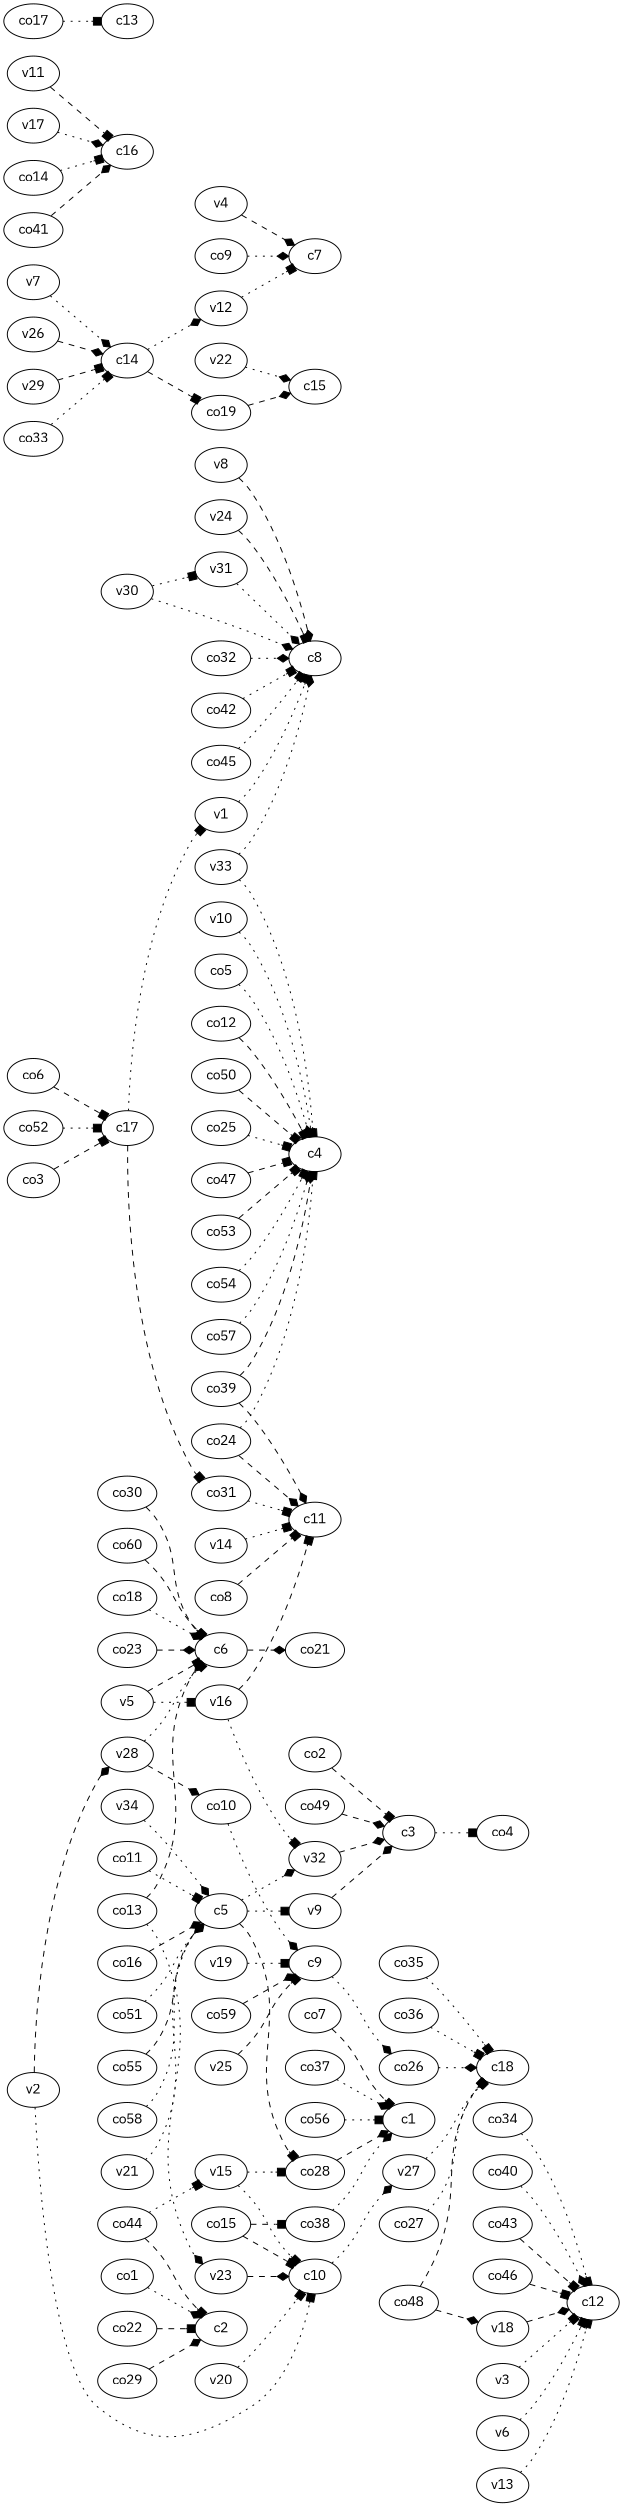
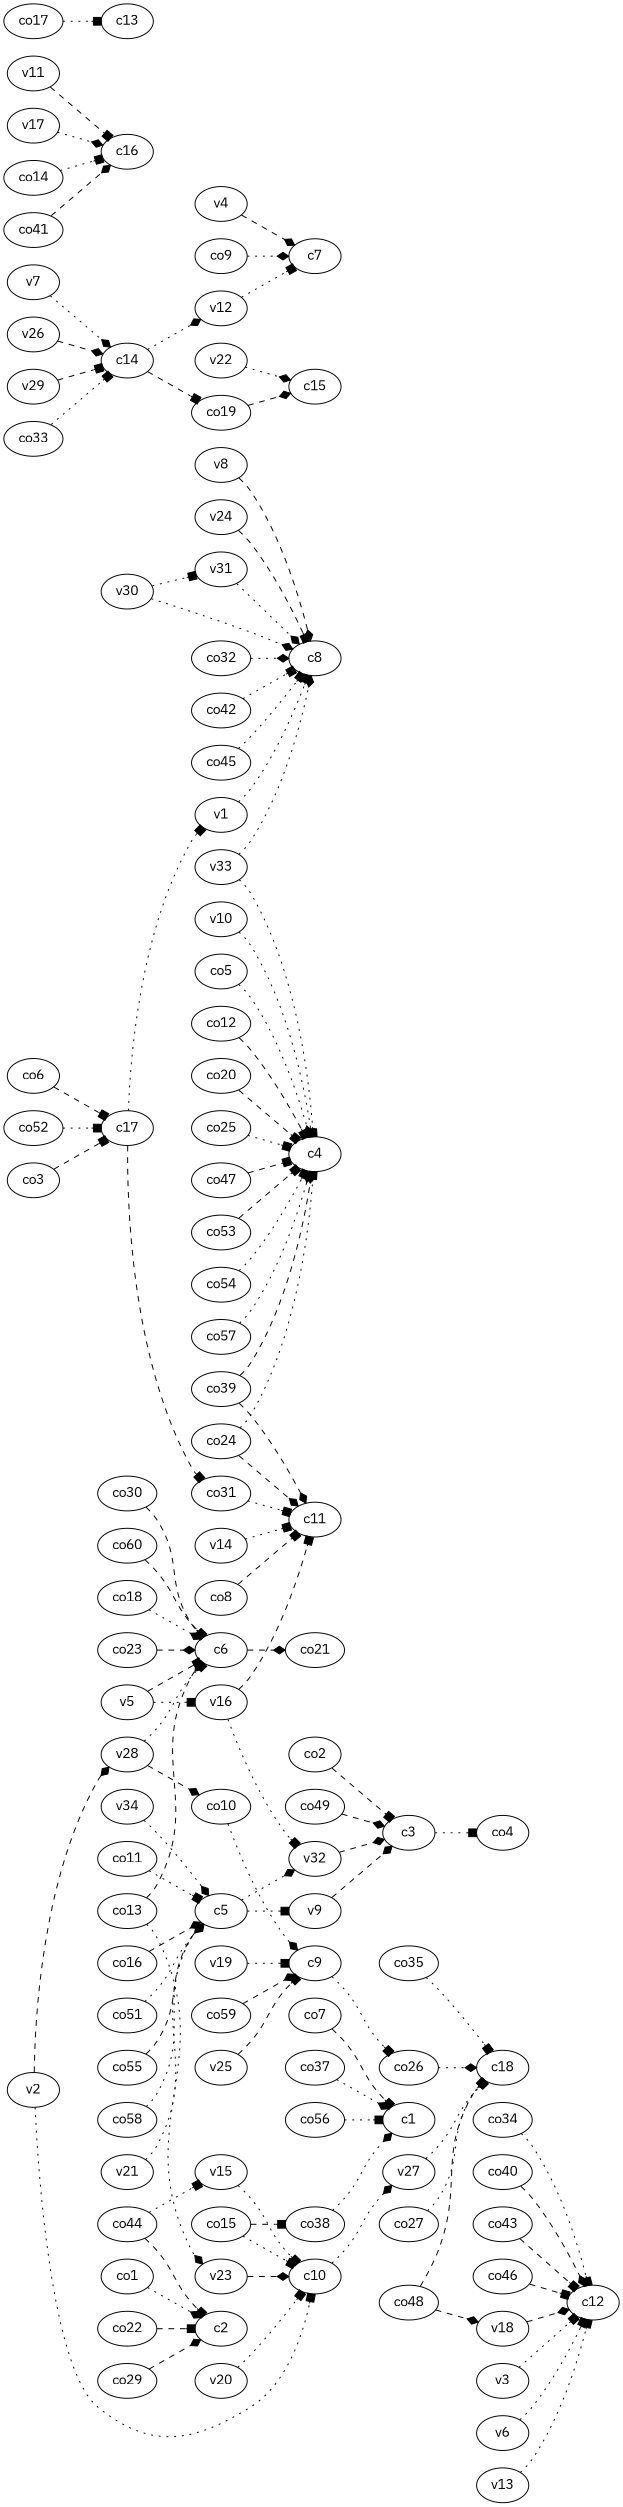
  strict digraph {
    fontname="IBM Plex Sans"
    rankdir=LR
    node [fontname="IBM Plex Sans"]
    edge [arrowhead=box fontname="IBM Plex Sans" style=dotted weight=1]
    c3
    co4
    c5
    v9
    v32
-   co28
    v25
    c9
    c1
    co26
    c18
    c10
    v27
    c14
    v12
    co19
    c7
    c15
    c17
    v1
    co31
    c8
    c11
    v2
    v28
    c6
    co10
    v3
    c12
    v4
    v5
    v16
    co21
    v6
    v7
    v8
    v10
    c4
    v11
    c16
    v13
    v14
    v15
    v17
    v18
    v19
    v20
    v21
    v22
    v23
    v24
    v26
    v29
    v30
    v31
    v33
    v34
    co1
    c2
    co2
    co3
    co5
    co6
    co7
    co8
    co9
    co11
    co12
    co13
    co14
    co15
    co38
    co16
    co17
    c13
    co18
-   co20 [label=co50]
+   co20
    co22
    co23
    co24
    co25
    co27
    co29
    co30
    co32
    co33
    co34
    co35
-   co36
    co37
    co39
    co40
    co41
    co42
    co43
    co44
    co45
    co46
    co47
    co48
    co49
    co51
    co52
    co53
    co54
    co55
    co56
    co57
    co58
    co59
    co60
    c3 -> co4
    c5 -> v9
    c5 -> v32 [arrowhead=diamond]
-   c5 -> co28 [style=dashed]
    v9 -> c3 [arrowhead=diamond style=dashed]
    v32 -> c3 [arrowhead=diamond style=dashed]
-   co28 -> c1 [arrowhead=diamond style=dashed]
    v25 -> c9 [style=dashed]
-   c9 -> co26 [arrowhead=diamond]
+   c9 -> co26
    co26 -> c18 [arrowhead=diamond]
    c10 -> v27 [arrowhead=diamond]
    v27 -> c18
    c14 -> v12 [arrowhead=diamond]
    c14 -> co19 [style=dashed]
    v12 -> c7
    co19 -> c15 [arrowhead=diamond style=dashed]
    c17 -> v1
    c17 -> co31 [style=dashed]
    v1 -> c8
    co31 -> c11
    v2 -> c10
    v2 -> v28 [arrowhead=diamond style=dashed]
    v28 -> c6
    v28 -> co10 [arrowhead=diamond style=dashed]
    c6 -> co21 [arrowhead=diamond style=dashed]
    co10 -> c9 [arrowhead=diamond]
    v3 -> c12
    v4 -> c7 [arrowhead=diamond style=dashed]
    v5 -> c6 [style=dashed]
    v5 -> v16
    v16 -> v32
    v16 -> c11 [style=dashed]
    v6 -> c12
    v7 -> c14 [arrowhead=diamond]
    v8 -> c8 [arrowhead=diamond style=dashed]
    v10 -> c4
    v11 -> c16 [style=dashed]
    v13 -> c12
    v14 -> c11
-   v15 -> co28
    v15 -> c10
    v17 -> c16 [arrowhead=diamond]
    v18 -> c12 [arrowhead=diamond style=dashed]
    v19 -> c9
    v20 -> c10
    v21 -> c5 [arrowhead=diamond]
    v22 -> c15 [arrowhead=diamond]
    v23 -> c10 [arrowhead=diamond style=dashed]
    v24 -> c8 [style=dashed]
    v26 -> c14 [arrowhead=diamond style=dashed]
    v29 -> c14 [style=dashed]
    v30 -> c8 [arrowhead=diamond]
    v30 -> v31
    v31 -> c8 [arrowhead=diamond]
    v33 -> c8 [arrowhead=diamond]
    v33 -> c4
    v34 -> c5 [arrowhead=diamond]
    co1 -> c2 [arrowhead=diamond]
    co2 -> c3 [style=dashed]
    co3 -> c17 [style=dashed]
    co5 -> c4 [arrowhead=diamond]
    co6 -> c17 [style=dashed]
    co7 -> c1 [style=dashed]
    co8 -> c11 [style=dashed]
    co9 -> c7 [arrowhead=diamond]
    co11 -> c5
    co12 -> c4 [style=dashed]
    co13 -> c6 [arrowhead=diamond style=dashed]
    co13 -> v23 [arrowhead=diamond]
    co14 -> c16
-   co15 -> c10 [style=dashed]
+   co15 -> c10
    co15 -> co38 [style=dashed]
    co38 -> c1 [arrowhead=diamond]
    co16 -> c5 [arrowhead=diamond style=dashed]
    co17 -> c13
    co18 -> c6 [arrowhead=diamond]
    co20 -> c4 [style=dashed]
    co22 -> c2 [style=dashed]
    co23 -> c6 [arrowhead=diamond style=dashed]
    co24 -> c11 [arrowhead=diamond style=dashed]
    co24 -> c4
    co25 -> c4
    co27 -> c18
    co29 -> c2 [arrowhead=diamond style=dashed]
    co30 -> c6 [style=dashed]
    co32 -> c8 [arrowhead=diamond]
    co33 -> c14
    co34 -> c12
    co35 -> c18
-   co36 -> c18
    co37 -> c1 [arrowhead=diamond]
    co39 -> c11 [arrowhead=diamond style=dashed]
    co39 -> c4 [arrowhead=diamond style=dashed]
-   co40 -> c12 [arrowhead=diamond]
+   co40 -> c12 [arrowhead=diamond style=dashed]
    co41 -> c16 [arrowhead=diamond style=dashed]
    co42 -> c8
    co43 -> c12 [style=dashed]
    co44 -> v15
    co44 -> c2 [style=dashed]
    co45 -> c8
    co46 -> c12 [style=dashed]
    co47 -> c4 [style=dashed]
    co48 -> c18 [style=dashed]
    co48 -> v18 [arrowhead=diamond style=dashed]
    co49 -> c3 [arrowhead=diamond style=dashed]
    co51 -> c5 [arrowhead=diamond]
    co52 -> c17
    co53 -> c4 [style=dashed]
    co54 -> c4
    co55 -> c5 [arrowhead=diamond style=dashed]
    co56 -> c1
    co57 -> c4 [arrowhead=diamond]
    co58 -> c5 [arrowhead=diamond]
    co59 -> c9 [arrowhead=diamond style=dashed]
    co60 -> c6 [style=dashed]
  }
